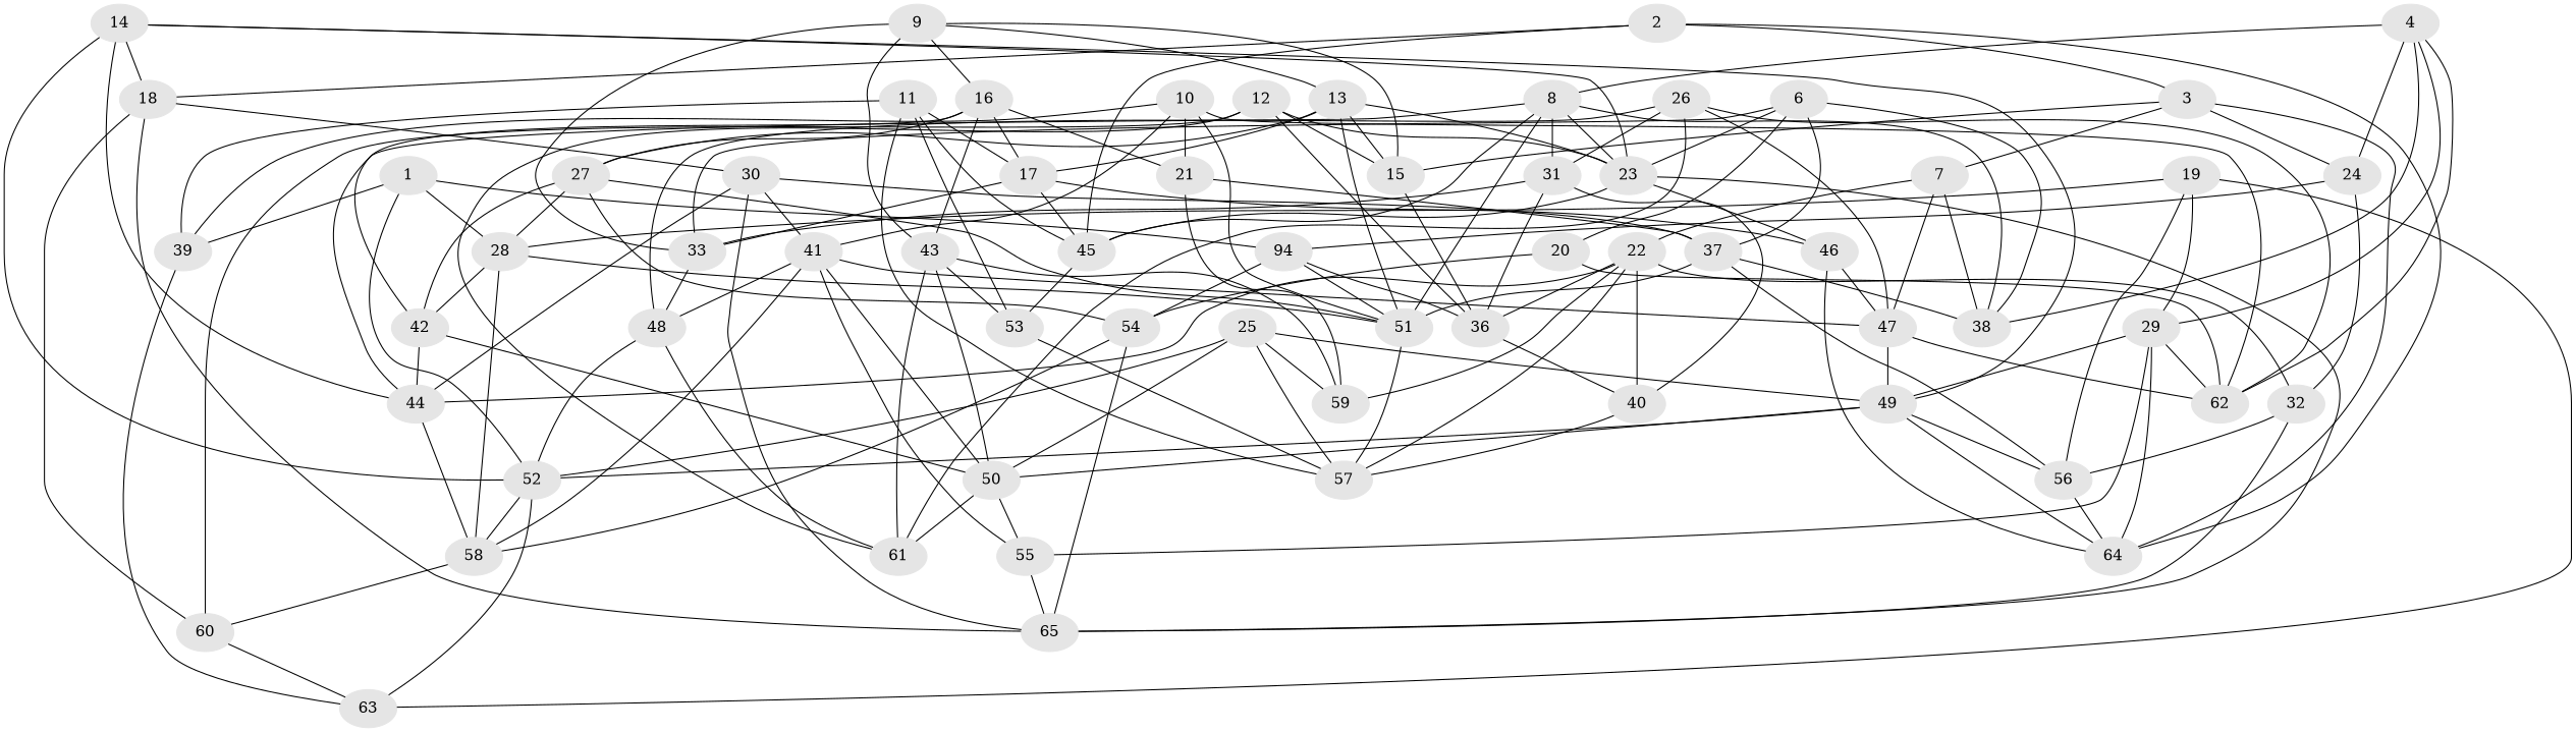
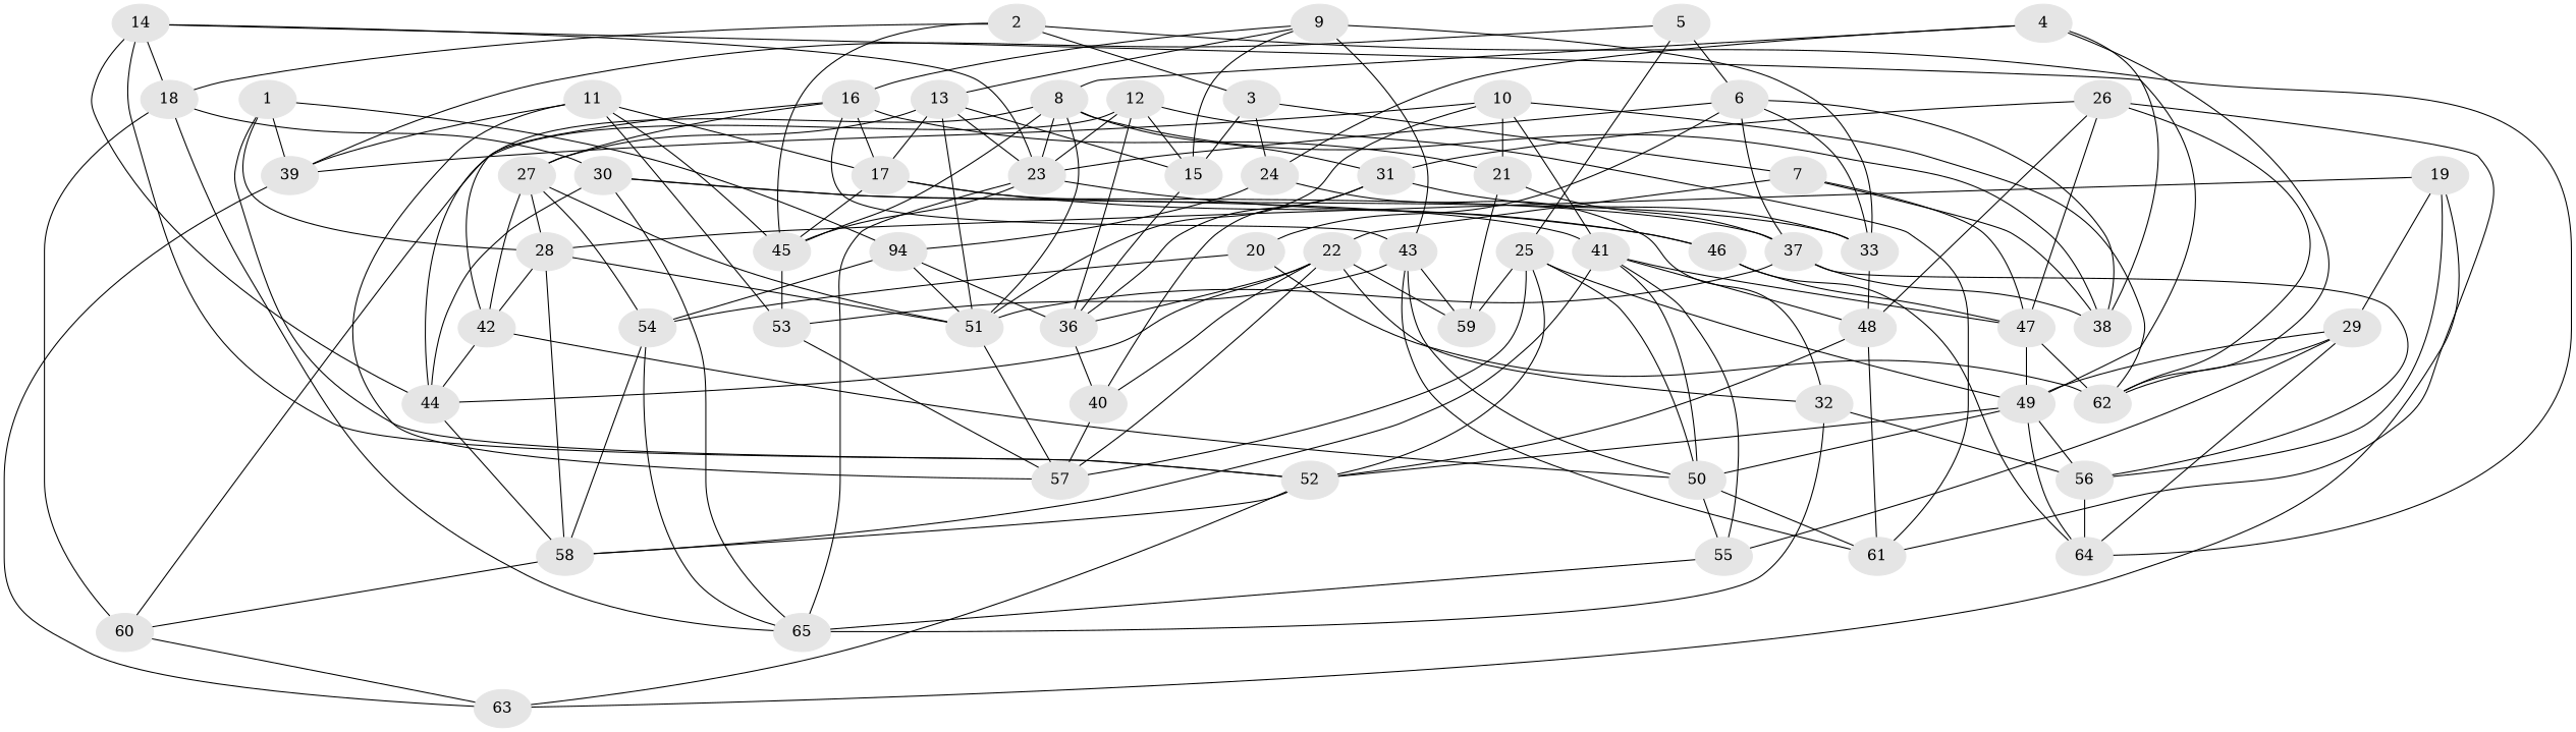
  graph {
    node [color=gray90 style=filled]
    edge [weight=1.0]
    1
    28
    n3 [label=94]
    39
    52
    42
    51
    58
    36
    54
    63
    2
    3
    18
    45
    64
    7
    15
    24
    60
    30
    65
    53
    38
    22
    47
    32
    4
    8
    29
    62
    23
    31
    44
    19
    56
    49
    55
+   5
    6
    25
    20
    33
    37
    57
    59
    50
    46
    48
    40
    9
    13
    16
    43
    17
    27
    21
    61
    10
    41
    11
    12
    14
    26
    1 -- 28
    1 -- n3
    1 -- 39
    1 -- 52
    28 -- 42
    28 -- 51
    28 -- 58
    n3 -- 51 [weight=2.0]
    n3 -- 36
    n3 -- 54
    39 -- 63
    52 -- 58
    52 -- 63
    42 -- 44
    42 -- 50
    51 -- 57
    58 -- 60
    36 -- 40
    54 -- 58
    54 -- 65
    2 -- 3
    2 -- 18
    2 -- 45
    2 -- 64
-   3 -- 64
    3 -- 7
    3 -- 15 [weight=2.0]
    3 -- 24
    18 -- 60 [weight=2.0]
    18 -- 30
    18 -- 65
    45 -- 53
    7 -- 38
    7 -- 22
    7 -- 47
    15 -- 36
    24 -- n3
    24 -- 32
    60 -- 63
    30 -- 65
    30 -- 44
    30 -- 37 [weight=2.0]
    30 -- 41
    53 -- 57
    22 -- 36
    22 -- 32 [weight=2.0]
    22 -- 44
    22 -- 57
    22 -- 59
    22 -- 40
    47 -- 62
    47 -- 49
    32 -- 65
    32 -- 56 [weight=2.0]
    4 -- 24
    4 -- 38
    4 -- 8
-   4 -- 29
    4 -- 62
    8 -- 51
    8 -- 45
    8 -- 38
    8 -- 23
    8 -- 31
    8 -- 44
    29 -- 64
    29 -- 62
    29 -- 49
    29 -- 55
    23 -- 45
    23 -- 65
    23 -- 46
    31 -- 36
    31 -- 33
    31 -- 40
    44 -- 58
    19 -- 28
    19 -- 63
    19 -- 29
    19 -- 56
    56 -- 64
    49 -- 52
    49 -- 64
    49 -- 56
    49 -- 50
    55 -- 65
+   5 -- 39
+   5 -- 6
+   5 -- 25
    6 -- 38
    6 -- 23
    6 -- 20
    6 -- 33
    6 -- 37
    25 -- 52
    25 -- 49
    25 -- 57
    25 -- 59
    25 -- 50
    20 -- 54 [weight=2.0]
    20 -- 62
    33 -- 48
    37 -- 51
    37 -- 38 [weight=2.0]
    37 -- 56
    50 -- 55
    50 -- 61 [weight=2.0]
    46 -- 64
    46 -- 47
    48 -- 52
    48 -- 61
    40 -- 57
    9 -- 15
    9 -- 33 [weight=2.0]
    9 -- 13
    9 -- 16
    9 -- 43
    13 -- 51
    13 -- 15
    13 -- 23
    13 -- 17
    13 -- 27
    16 -- 42
    16 -- 43
    16 -- 17
    16 -- 27
    16 -- 21
    43 -- 53
    43 -- 59
    43 -- 50
    43 -- 61
    17 -- 45
    17 -- 33
    17 -- 46
    27 -- 28
    27 -- 42
    27 -- 51
    27 -- 54
    21 -- 37
    21 -- 59
    10 -- 39
    10 -- 51 [weight=2.0]
    10 -- 62
    10 -- 21
    10 -- 41
    41 -- 58
    41 -- 47
    41 -- 55
    41 -- 50
    41 -- 48 [weight=2.0]
    11 -- 39 [weight=2.0]
    11 -- 45
    11 -- 53
    11 -- 57
    11 -- 17
    12 -- 36
    12 -- 15
    12 -- 60 [weight=2.0]
    12 -- 23
    12 -- 61
    14 -- 52 [weight=2.0]
    14 -- 18
    14 -- 23
    14 -- 44
    14 -- 49
    26 -- 47
    26 -- 62
    26 -- 31 [weight=2.0]
    26 -- 48
    26 -- 61
  }
